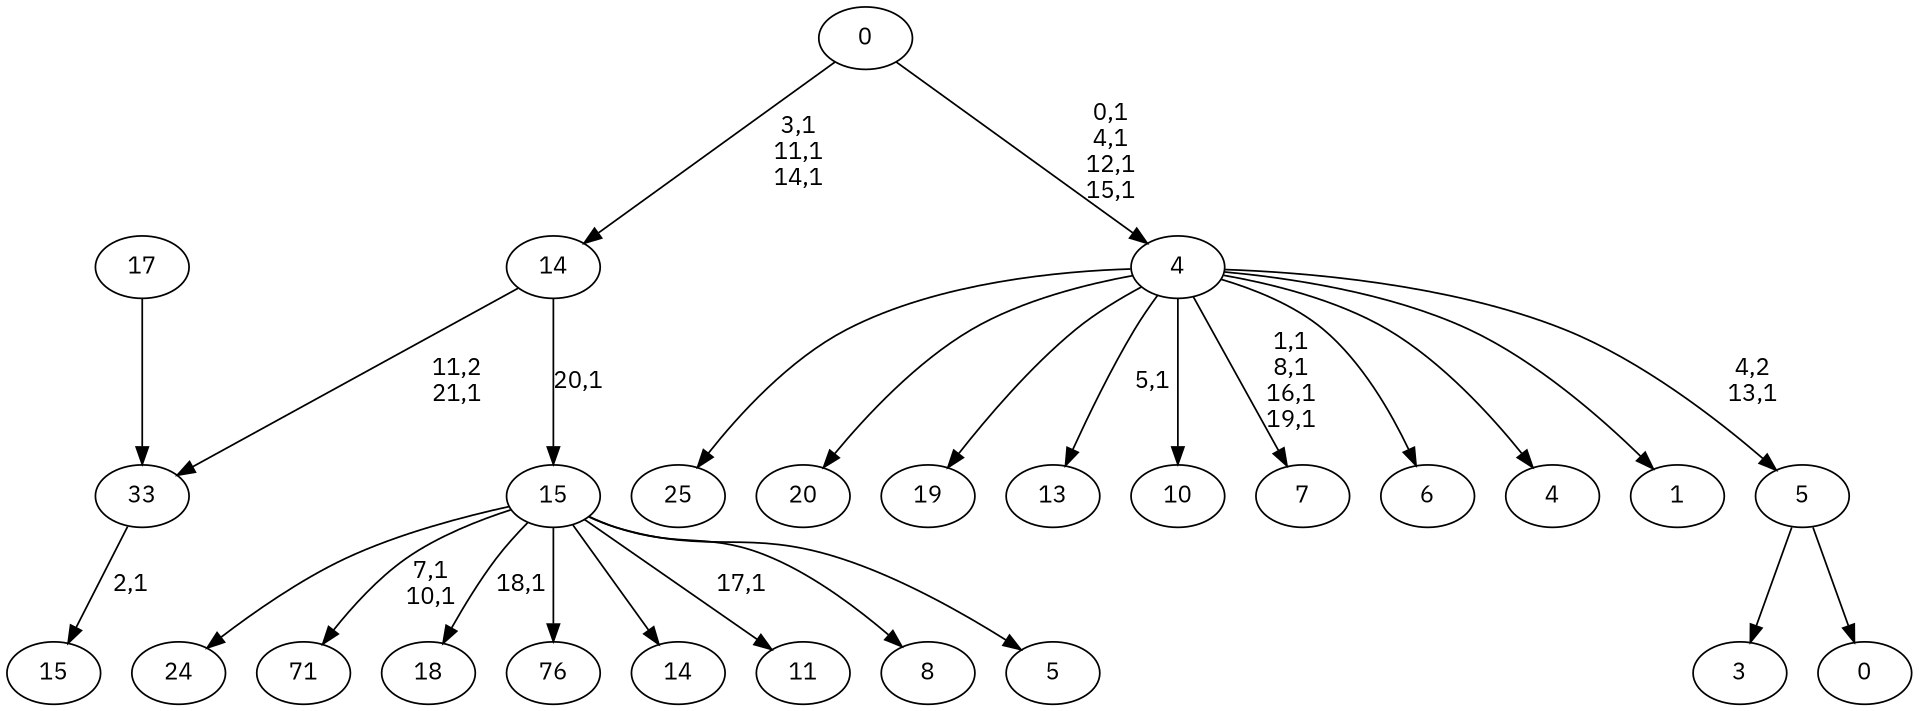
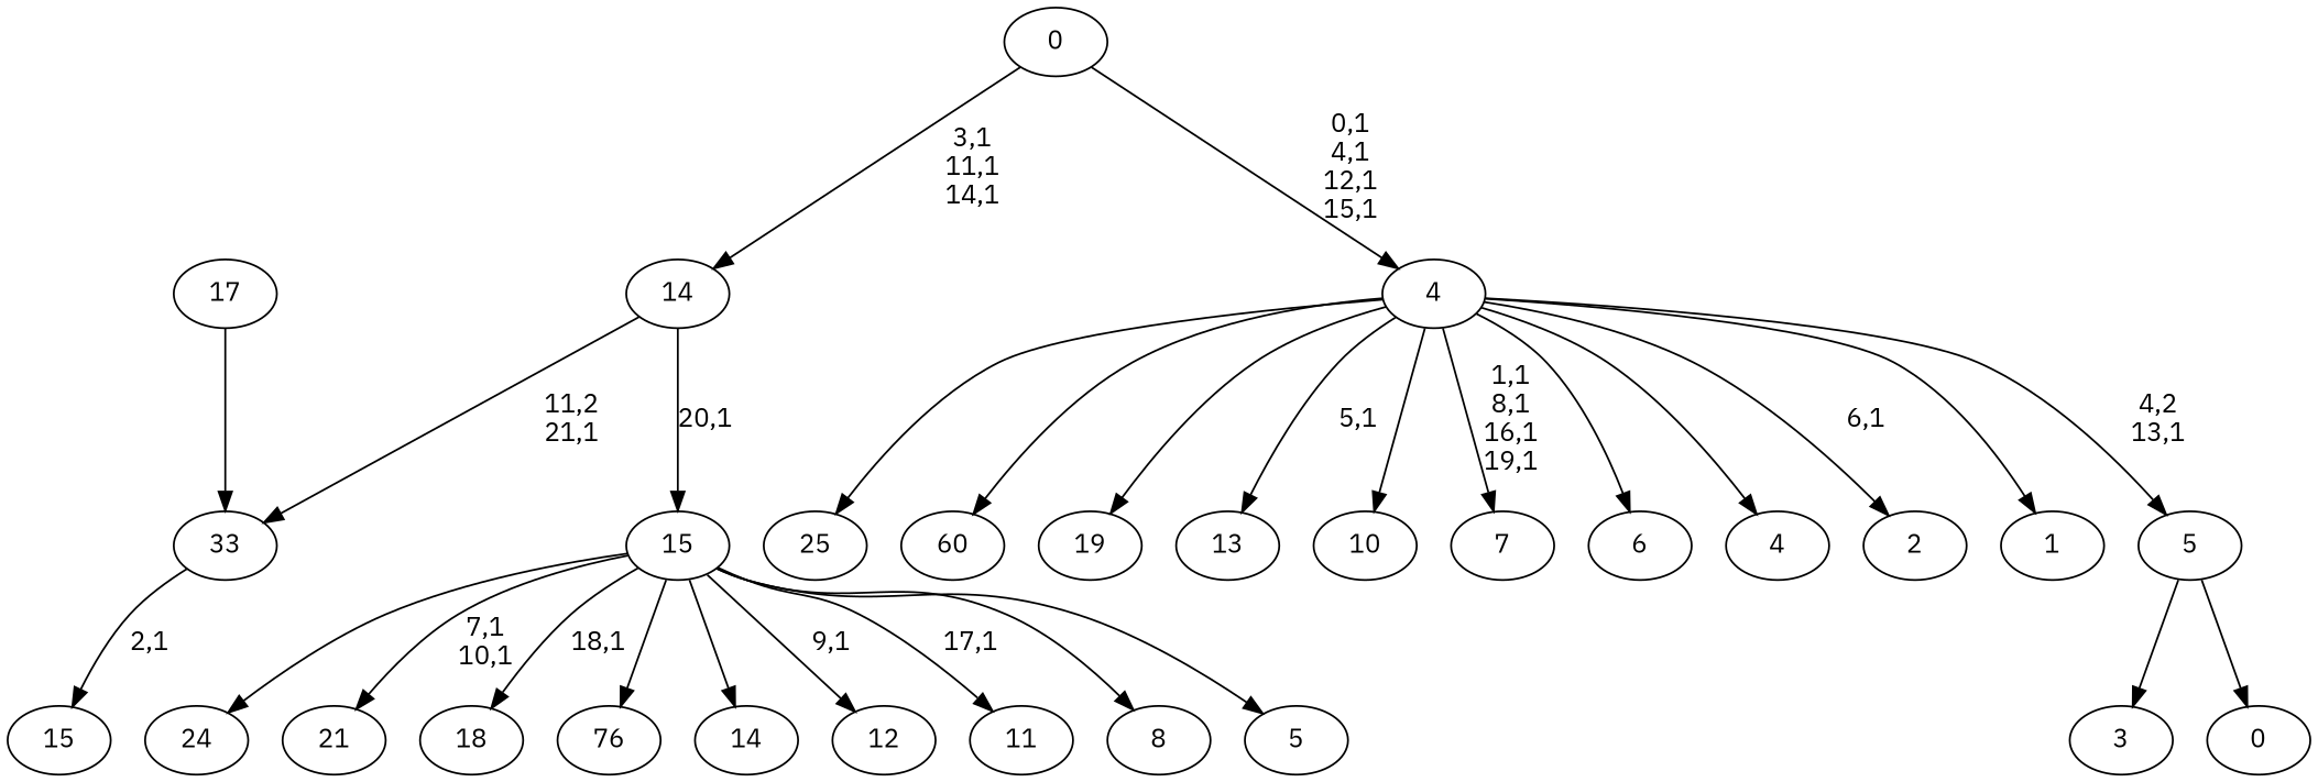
  digraph {
    fontname="IBM Plex Sans"
    node [fontname="IBM Plex Sans"]
    edge [fontname="IBM Plex Sans"]
    n1 [label=24]
    n2 [label=25]
-   n3 [label=71]
-   n4 [label=20]
+   n3 [label=21]
+   n4 [label=60]
    n5 [label=19]
    n6 [label=18]
    n7 [label=17]
    33
    n9 [label=76]
    n10 [label=15]
    n11 [label=14]
    n12 [label=13]
+   n13 [label=12]
    n14 [label=11]
    n15 [label=10]
    n16 [label=8]
    n17 [label=7]
    n18 [label=6]
    n19 [label=5]
    15
    14
    n22 [label=4]
    n23 [label=3]
+   n24 [label=2]
    n25 [label=1]
    n26 [label=0]
    5
    4
    0
    n7 -> 33
    33 -> n10 [label="2,1"]
    15 -> n1
    15 -> n3 [label="7,1\n10,1"]
    15 -> n6 [label="18,1"]
    15 -> n9
    15 -> n11
+   15 -> n13 [label="9,1"]
    15 -> n14 [label="17,1"]
    15 -> n16
    15 -> n19
    14 -> 33 [label="11,2\n21,1"]
    14 -> 15 [label="20,1"]
    5 -> n23
    5 -> n26
    4 -> n2
    4 -> n4
    4 -> n5
    4 -> n12 [label="5,1"]
    4 -> n15
    4 -> n17 [label="1,1\n8,1\n16,1\n19,1"]
    4 -> n18
    4 -> n22
+   4 -> n24 [label="6,1"]
    4 -> n25
    4 -> 5 [label="4,2\n13,1"]
    0 -> 14 [label="3,1\n11,1\n14,1"]
    0 -> 4 [label="0,1\n4,1\n12,1\n15,1"]
  }
